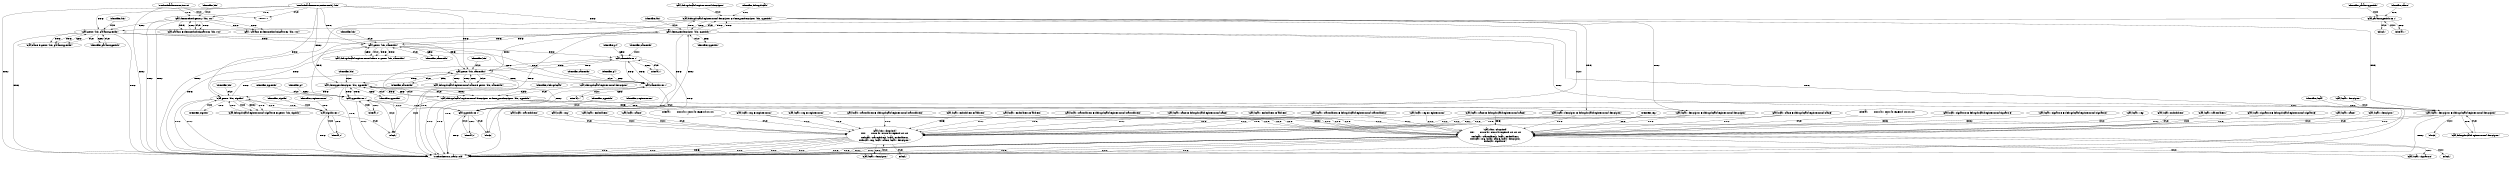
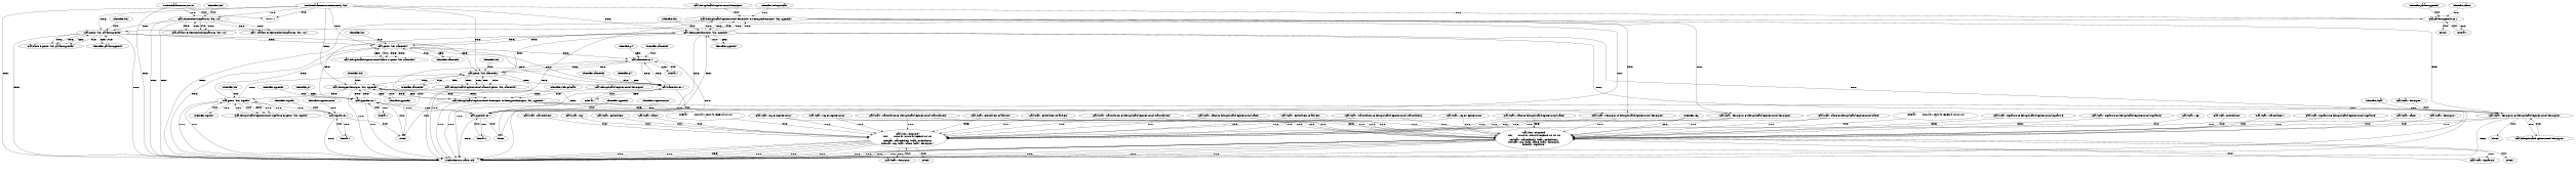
  digraph {
    n1 [label="(Call,local->descriptor = debug_locals[register_num].descriptor)"]
    n2 [label="(Call,rbin->cb_printf (\n\t\t\t\t\"        0x%04x - 0x%04x reg=%d %s %s %s\n\",\n\t\t\t\tlocal->startAddress, local->endAddress,\n\t\t\t\tlocal->reg, local->name, local->descriptor,\n\t\t\t\tlocal->signature))"]
    n3 [label="(Call,rbin->cb_printf (\n\t\t\t\t\"        0x%04x - 0x%04x reg=%d %s %s\n\",\n\t\t\t\tlocal->startAddress, local->endAddress,\n\t\t\t\tlocal->reg, local->name, local->descriptor))"]
    n4 [label="(Block,)"]
    n5 [label="(Call,debug_locals[register_num].descriptor)"]
    n6 [label="(MethodReturn,static void)"]
    n7 [label="(Block,)"]
    n8 [label="(Call,local->signature)"]
    n9 [label="(Call,local->descriptor)"]
    n10 [label="(Block,)"]
    n11 [label="(Call,debug_locals[register_num].descriptor = dex_type_descriptor (bin, type_idx))"]
    n12 [label="(Call,dex_type_descriptor (bin, type_idx))"]
    n13 [label="(Call,local->descriptor = debug_locals[register_num].descriptor)"]
    n14 [label="(Call,local->descriptor = debug_locals[register_num].descriptor)"]
    n15 [label="(Block,)"]
    n16 [label="(Call,getstr (bin, name_idx))"]
    n17 [label="(Call,getstr (bin, name_idx))"]
    n18 [label="(Call,type_idx -= 1)"]
    n19 [label="(Call,type_idx -= 1)"]
    n20 [label="(Identifier,type_idx)"]
    n21 [label="(Call,name_idx -= 1)"]
    n22 [label="(Call,name_idx -= 1)"]
    n23 [label="(Call,debug_locals[register_num].name = getstr (bin, name_idx))"]
    n24 [label="(Identifier,name_idx)"]
    n25 [label="(Call,dex_type_descriptor (bin, type_idx))"]
    n26 [label="(Identifier,name_idx)"]
    n27 [label="(Call,debug_locals[register_num].name = getstr (bin, name_idx))"]
    n28 [label="(Block,)"]
    n29 [label="(Literal,1)"]
    n30 [label="(Literal,1)"]
    n31 [label="(Literal,1)"]
    n32 [label="(Literal,1)"]
    n33 [label="(Call,getstr (bin, sig_idx))"]
    n34 [label="(Call,sig_idx -= 1)"]
    n35 [label="(Identifier,sig_idx)"]
    n36 [label="(Call,debug_locals[register_num].signature = getstr (bin, sig_idx))"]
    n37 [label="(Literal,1)"]
    n38 [label="(Call,debug_locals[register_num].descriptor = dex_type_descriptor (bin, type_idx))"]
    n39 [label="(Identifier,type_idx)"]
    n40 [label="(Call,getstr (bin, param_type_idx))"]
    n41 [label="(Identifier,param_type_idx)"]
    n42 [label="(Call,name = getstr (bin, param_type_idx))"]
-   n43 [label="(Call,dex_method_getstr2 (bin, MI))"]
+   n43 [label="(Call,dex_method_signature2 (bin, MI))"]
    n44 [label="(Call,!(params = dex_method_signature2 (bin, MI)))"]
    n45 [label="(Call,params = dex_method_signature2 (bin, MI))"]
    n46 [label="(MethodParameterIn,RBinDexObj *bin)"]
    1000111
    n48 [label="(MethodParameterIn,int MI)"]
    n49 [label="(Call,param_type_idx -= 1)"]
    n50 [label="(Block,)"]
    n51 [label="(Literal,1)"]
    n52 [label="(Call,local->reg = register_num)"]
    n53 [label="(Identifier,debug_locals)"]
    n54 [label="(Identifier,name_idx)"]
    n55 [label="(Call,local->name)"]
    n56 [label="(Identifier,p4)"]
    n57 [label="(Identifier,type_idx)"]
    n58 [label="(Identifier,type_idx)"]
    n59 [label="(Literal,\"        0x%04x - 0x%04x reg=%d %s %s %s\n\")"]
    n60 [label="(Identifier,bin)"]
    n61 [label="(Call,local->startAddress = debug_locals[register_num].startAddress)"]
    n62 [label="(Call,local->signature = debug_locals[register_num].signature)"]
    n63 [label="(Call,local->name = debug_locals[register_num].name)"]
    n64 [label="(Call,local->endAddress)"]
    n65 [label="(Identifier,sig_idx)"]
    n66 [label="(Call,debug_locals[register_num].descriptor)"]
    n67 [label="(Call,local->signature = debug_locals[register_num].signature)"]
    n68 [label="(Identifier,p4)"]
    n69 [label="(Identifier,bin)"]
    n70 [label="(Call,local->reg)"]
    n71 [label="(Identifier,bin)"]
    n72 [label="(Call,local->startAddress = debug_locals[register_num].startAddress)"]
    n73 [label="(Call,local->endAddress = address)"]
    n74 [label="(Call,local->name = debug_locals[register_num].name)"]
    n75 [label="(Call,local->endAddress)"]
    n76 [label="(Identifier,bin)"]
    n77 [label="(Call,local->startAddress = debug_locals[register_num].startAddress)"]
    n78 [label="(Identifier,register_num)"]
    n79 [label="(Literal,\"        0x%04x - 0x%04x reg=%d %s %s\n\")"]
    n80 [label="(Identifier,reg)"]
    n81 [label="(Identifier,debug_locals)"]
    n82 [label="(Identifier,p4)"]
    n83 [label="(Identifier,name_idx)"]
    n84 [label="(Call,local->name = debug_locals[register_num].name)"]
    n85 [label="(Call,local->reg = register_num)"]
    n86 [label="(Call,local->startAddress)"]
    n87 [label="(Call,local->signature = debug_locals[register_num].signature)"]
    n88 [label="(Identifier,local)"]
    n89 [label="(Call,local->startAddress)"]
    n90 [label="(Call,local->reg)"]
    n91 [label="(Call,local->endAddress = address)"]
    n92 [label="(Call,local->endAddress = address)"]
    n93 [label="(Identifier,bin)"]
    n94 [label="(Identifier,bin)"]
    n95 [label="(Identifier,param_type_idx)"]
    n96 [label="(Call,local->name)"]
    n97 [label="(Identifier,register_num)"]
    n98 [label="(Call,debug_locals[register_num].descriptor)"]
    n99 [label="(Identifier,bin)"]
    n100 [label="(Call,local->descriptor)"]
    n101 [label="(Call,local->descriptor)"]
    n102 [label="(Identifier,name)"]
    n103 [label="(Call,local->reg = register_num)"]
    n1 -> n2 [label="DDG: "]
    n1 -> n3 [label="DDG: "]
    n1 -> n4 [label="AST: "]
    n1 -> n5 [label="CFG: "]
    n1 -> n6 [label="DDG: "]
    n2 -> n6 [label="DDG: "]
    n2 -> n6 [label="DDG: "]
    n2 -> n6 [label="DDG: "]
    n2 -> n6 [label="DDG: "]
    n2 -> n6 [label="DDG: "]
    n2 -> n6 [label="DDG: "]
    n2 -> n6 [label="DDG: "]
    n2 -> n7 [label="AST: "]
    n2 -> n8 [label="CFG: "]
    n3 -> n6 [label="DDG: "]
    n3 -> n6 [label="DDG: "]
    n3 -> n6 [label="DDG: "]
    n3 -> n6 [label="DDG: "]
    n3 -> n6 [label="DDG: "]
    n3 -> n6 [label="DDG: "]
    n3 -> n9 [label="CFG: "]
    n3 -> n10 [label="AST: "]
    n5 -> n1 [label="AST: "]
    n8 -> n2 [label="AST: "]
    n9 -> n3 [label="AST: "]
    n11 -> n1 [label="DDG: "]
    n11 -> n6 [label="DDG: "]
    n11 -> n6 [label="DDG: "]
    n11 -> n12 [label="CFG: "]
    n11 -> n13 [label="DDG: "]
    n11 -> n14 [label="DDG: "]
    n11 -> n15 [label="AST: "]
    n12 -> n6 [label="DDG: "]
    n12 -> n6 [label="DDG: "]
    n12 -> n11 [label="AST: "]
    n12 -> n11 [label="DDG: "]
    n12 -> n11 [label="DDG: "]
    n12 -> n16 [label="DDG: "]
    n12 -> n17 [label="DDG: "]
    n12 -> n18 [label="DDG: "]
    n12 -> n19 [label="DDG: "]
    n12 -> n20 [label="CFG: "]
    n13 -> n2 [label="DDG: "]
    n13 -> n3 [label="DDG: "]
    n14 -> n2 [label="DDG: "]
    n14 -> n3 [label="DDG: "]
    n16 -> n6 [label="DDG: "]
    n16 -> n12 [label="DDG: "]
    n16 -> n21 [label="DDG: "]
    n16 -> n22 [label="DDG: "]
    n16 -> n23 [label="AST: "]
    n16 -> n23 [label="DDG: "]
    n16 -> n23 [label="DDG: "]
    n16 -> n24 [label="CFG: "]
    n17 -> n6 [label="DDG: "]
    n17 -> n21 [label="DDG: "]
    n17 -> n22 [label="DDG: "]
    n17 -> n25 [label="DDG: "]
    n17 -> n26 [label="CFG: "]
    n17 -> n27 [label="AST: "]
    n17 -> n27 [label="DDG: "]
    n17 -> n27 [label="DDG: "]
    n18 -> n6 [label="DDG: "]
    n18 -> n19 [label="DDG: "]
    n18 -> n25 [label="DDG: "]
    n18 -> n28 [label="AST: "]
    n18 -> n29 [label="CFG: "]
    n19 -> n6 [label="DDG: "]
    n19 -> n12 [label="DDG: "]
    n19 -> n15 [label="AST: "]
    n19 -> n18 [label="DDG: "]
    n19 -> n30 [label="CFG: "]
    n20 -> n12 [label="AST: "]
    n21 -> n6 [label="DDG: "]
    n21 -> n17 [label="DDG: "]
    n21 -> n22 [label="DDG: "]
    n21 -> n28 [label="AST: "]
    n21 -> n31 [label="CFG: "]
    n22 -> n6 [label="DDG: "]
    n22 -> n15 [label="AST: "]
    n22 -> n16 [label="DDG: "]
    n22 -> n21 [label="DDG: "]
    n22 -> n32 [label="CFG: "]
    n23 -> n16 [label="CFG: "]
    n24 -> n16 [label="AST: "]
    n25 -> n6 [label="DDG: "]
    n25 -> n18 [label="DDG: "]
    n25 -> n19 [label="DDG: "]
    n25 -> n33 [label="DDG: "]
    n25 -> n38 [label="AST: "]
    n25 -> n38 [label="DDG: "]
    n25 -> n38 [label="DDG: "]
    n25 -> n39 [label="CFG: "]
    n26 -> n17 [label="AST: "]
    n27 -> n17 [label="CFG: "]
    n29 -> n18 [label="AST: "]
    n30 -> n19 [label="AST: "]
    n31 -> n21 [label="AST: "]
    n32 -> n22 [label="AST: "]
    n33 -> n6 [label="DDG: "]
    n33 -> n6 [label="DDG: "]
    n33 -> n16 [label="DDG: "]
    n33 -> n17 [label="DDG: "]
    n33 -> n34 [label="DDG: "]
    n33 -> n35 [label="CFG: "]
    n33 -> n36 [label="AST: "]
    n33 -> n36 [label="DDG: "]
    n33 -> n36 [label="DDG: "]
    n34 -> n6 [label="DDG: "]
    n34 -> n28 [label="AST: "]
    n34 -> n33 [label="DDG: "]
    n34 -> n37 [label="CFG: "]
    n35 -> n33 [label="AST: "]
    n36 -> n33 [label="CFG: "]
    n37 -> n34 [label="AST: "]
    n38 -> n1 [label="DDG: "]
    n38 -> n6 [label="DDG: "]
    n38 -> n6 [label="DDG: "]
    n38 -> n13 [label="DDG: "]
    n38 -> n14 [label="DDG: "]
    n38 -> n25 [label="CFG: "]
    n38 -> n28 [label="AST: "]
    n39 -> n25 [label="AST: "]
    n40 -> n6 [label="DDG: "]
    n40 -> n6 [label="DDG: "]
    n40 -> n16 [label="DDG: "]
    n40 -> n17 [label="DDG: "]
    n40 -> n41 [label="CFG: "]
    n40 -> n42 [label="AST: "]
    n40 -> n42 [label="DDG: "]
    n40 -> n42 [label="DDG: "]
    n41 -> n40 [label="AST: "]
    n42 -> n40 [label="CFG: "]
    n43 -> n6 [label="DDG: "]
    n43 -> n6 [label="DDG: "]
    n43 -> n40 [label="CFG: "]
    n43 -> n44 [label="DDG: "]
    n43 -> n44 [label="DDG: "]
    n43 -> n45 [label="AST: "]
    n43 -> n45 [label="DDG: "]
    n43 -> n45 [label="DDG: "]
    n45 -> n43 [label="CFG: "]
    n46 -> n6 [label="DDG: "]
    n46 -> n12 [label="DDG: "]
    n46 -> n16 [label="DDG: "]
    n46 -> n17 [label="DDG: "]
    n46 -> n25 [label="DDG: "]
-   n46 -> n33 [label="DDG: "]
+   n46 -> n49 [label="DDG: "]
    n46 -> n40 [label="DDG: "]
    n46 -> n43 [label="DDG: "]
    n46 -> 1000111 [label="AST: "]
    n48 -> n6 [label="DDG: "]
    n48 -> n43 [label="DDG: "]
    n48 -> 1000111 [label="AST: "]
    n49 -> n40 [label="DDG: "]
    n49 -> n50 [label="AST: "]
    n49 -> n51 [label="CFG: "]
    n51 -> n49 [label="AST: "]
    n52 -> n2 [label="DDG: "]
    n52 -> n3 [label="DDG: "]
    n53 -> n11 [label="CFG: "]
    n54 -> n22 [label="AST: "]
    n55 -> n3 [label="AST: "]
    n56 -> n21 [label="CFG: "]
    n57 -> n19 [label="AST: "]
    n58 -> n18 [label="AST: "]
    n59 -> n2 [label="AST: "]
    n60 -> n16 [label="AST: "]
    n61 -> n2 [label="DDG: "]
    n61 -> n3 [label="DDG: "]
    n62 -> n2 [label="DDG: "]
    n63 -> n2 [label="DDG: "]
    n63 -> n3 [label="DDG: "]
    n64 -> n3 [label="AST: "]
    n65 -> n34 [label="AST: "]
    n66 -> n11 [label="AST: "]
    n67 -> n2 [label="DDG: "]
    n68 -> n18 [label="CFG: "]
    n69 -> n43 [label="AST: "]
    n70 -> n2 [label="AST: "]
    n71 -> n40 [label="AST: "]
    n72 -> n2 [label="DDG: "]
    n72 -> n3 [label="DDG: "]
    n73 -> n2 [label="DDG: "]
    n73 -> n3 [label="DDG: "]
    n74 -> n2 [label="DDG: "]
    n74 -> n3 [label="DDG: "]
    n75 -> n2 [label="AST: "]
    n76 -> n25 [label="AST: "]
    n77 -> n2 [label="DDG: "]
    n77 -> n3 [label="DDG: "]
    n78 -> n19 [label="CFG: "]
    n79 -> n3 [label="AST: "]
    n80 -> n2 [label="CFG: "]
    n80 -> n3 [label="CFG: "]
    n81 -> n38 [label="CFG: "]
    n82 -> n22 [label="CFG: "]
    n83 -> n21 [label="AST: "]
    n84 -> n2 [label="DDG: "]
    n84 -> n3 [label="DDG: "]
    n85 -> n2 [label="DDG: "]
    n85 -> n3 [label="DDG: "]
    n86 -> n2 [label="AST: "]
    n87 -> n2 [label="DDG: "]
    n88 -> n1 [label="CFG: "]
    n89 -> n3 [label="AST: "]
    n90 -> n3 [label="AST: "]
    n91 -> n2 [label="DDG: "]
    n91 -> n3 [label="DDG: "]
    n92 -> n2 [label="DDG: "]
    n92 -> n3 [label="DDG: "]
    n93 -> n33 [label="AST: "]
    n94 -> n17 [label="AST: "]
    n95 -> n49 [label="AST: "]
    n96 -> n2 [label="AST: "]
    n97 -> n34 [label="CFG: "]
    n98 -> n38 [label="AST: "]
    n99 -> n12 [label="AST: "]
    n100 -> n1 [label="AST: "]
    n101 -> n2 [label="AST: "]
    n102 -> n49 [label="CFG: "]
    n103 -> n2 [label="DDG: "]
    n103 -> n3 [label="DDG: "]
  }
